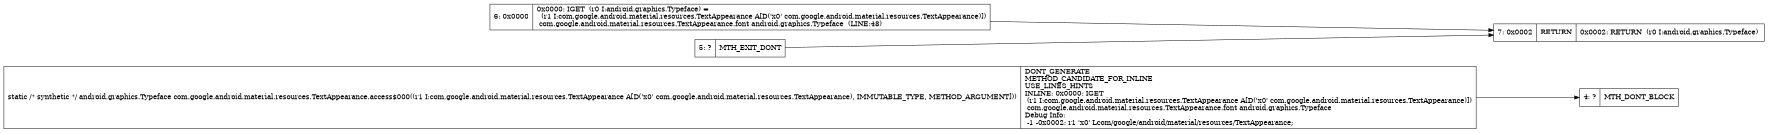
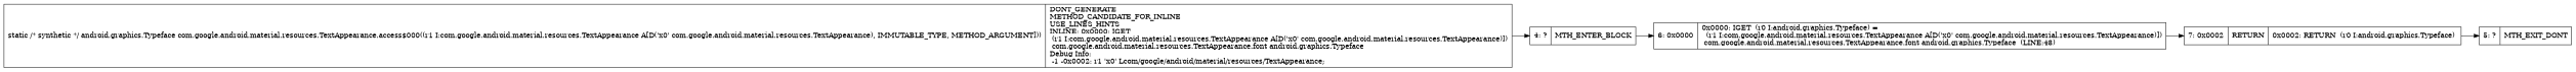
  digraph {
    rankdir=LR
    node [shape=record]
-   n1 [label="{4\:\ ?|MTH_DONT_BLOCK\l}"]
+   n1 [label="{4\:\ ?|MTH_ENTER_BLOCK\l}"]
    n2 [label="{6\:\ 0x0000|0x0000: IGET  (r0 I:android.graphics.Typeface) = \l  (r1 I:com.google.android.material.resources.TextAppearance A[D('x0' com.google.android.material.resources.TextAppearance)])\l com.google.android.material.resources.TextAppearance.font android.graphics.Typeface  (LINE:48)\l}"]
    n3 [label="{7\:\ 0x0002|RETURN\l|0x0002: RETURN  (r0 I:android.graphics.Typeface) \l}"]
    n4 [label="{5\:\ ?|MTH_EXIT_DONT\l}"]
    n5 [label="{static \/* synthetic *\/ android.graphics.Typeface com.google.android.material.resources.TextAppearance.access$000((r1 I:com.google.android.material.resources.TextAppearance A[D('x0' com.google.android.material.resources.TextAppearance), IMMUTABLE_TYPE, METHOD_ARGUMENT]))  | DONT_GENERATE\lMETHOD_CANDIDATE_FOR_INLINE\lUSE_LINES_HINTS\lINLINE: 0x0000: IGET  \l  (r1 I:com.google.android.material.resources.TextAppearance A[D('x0' com.google.android.material.resources.TextAppearance)])\l com.google.android.material.resources.TextAppearance.font android.graphics.Typeface\lDebug Info:\l  \-1 \-0x0002: r1 'x0' Lcom\/google\/android\/material\/resources\/TextAppearance;\l}"]
+   n1 -> n2
    n2 -> n3
-   n4 -> n3
+   n3 -> n4
    n5 -> n1
  }
